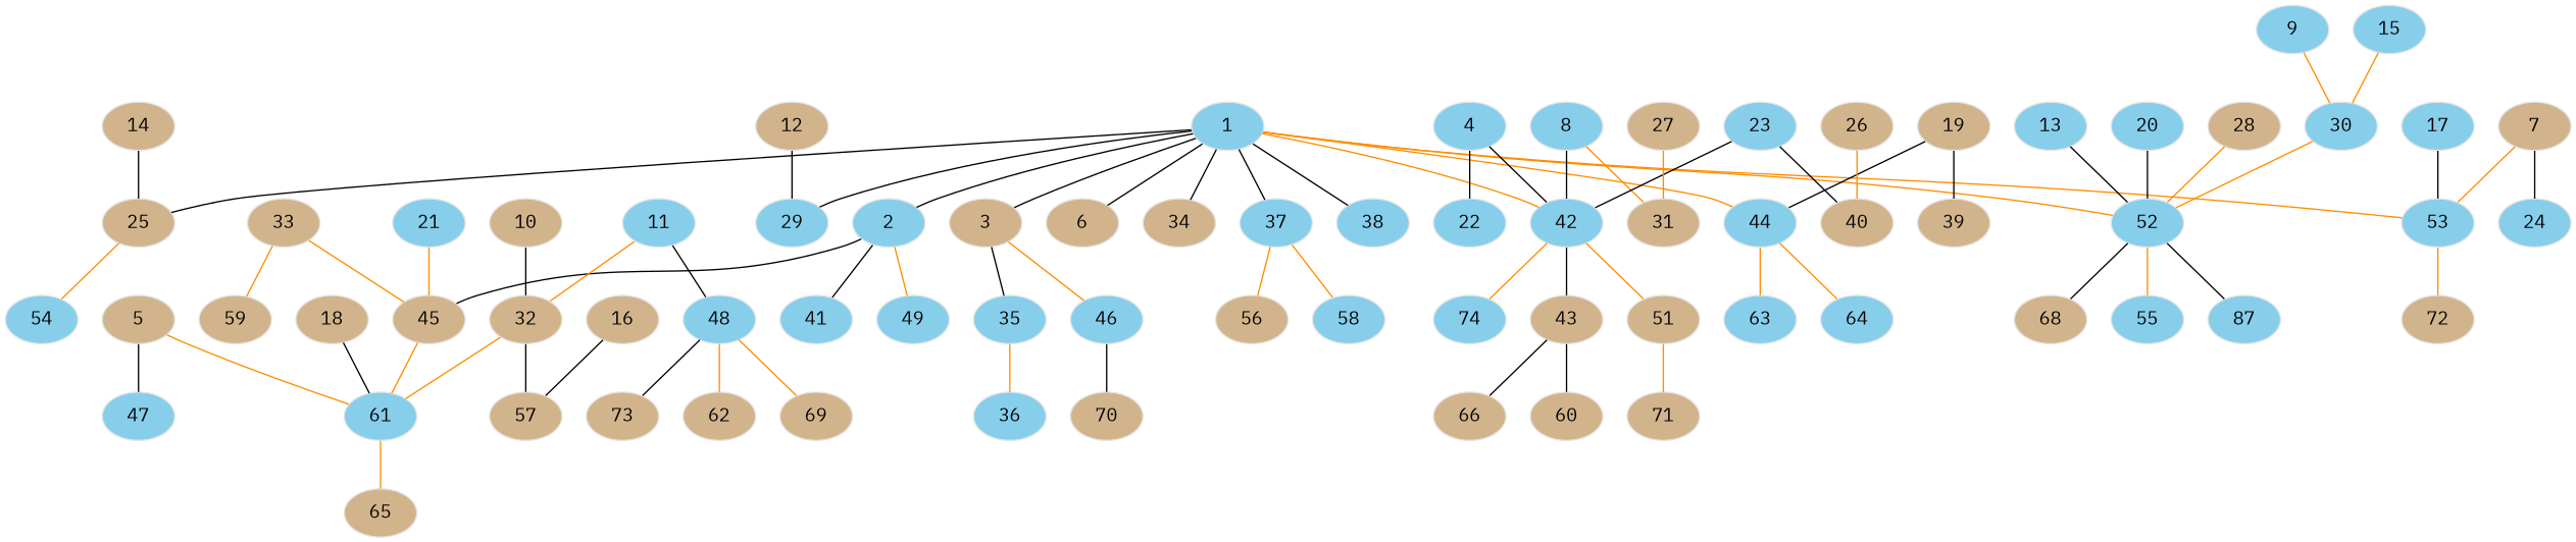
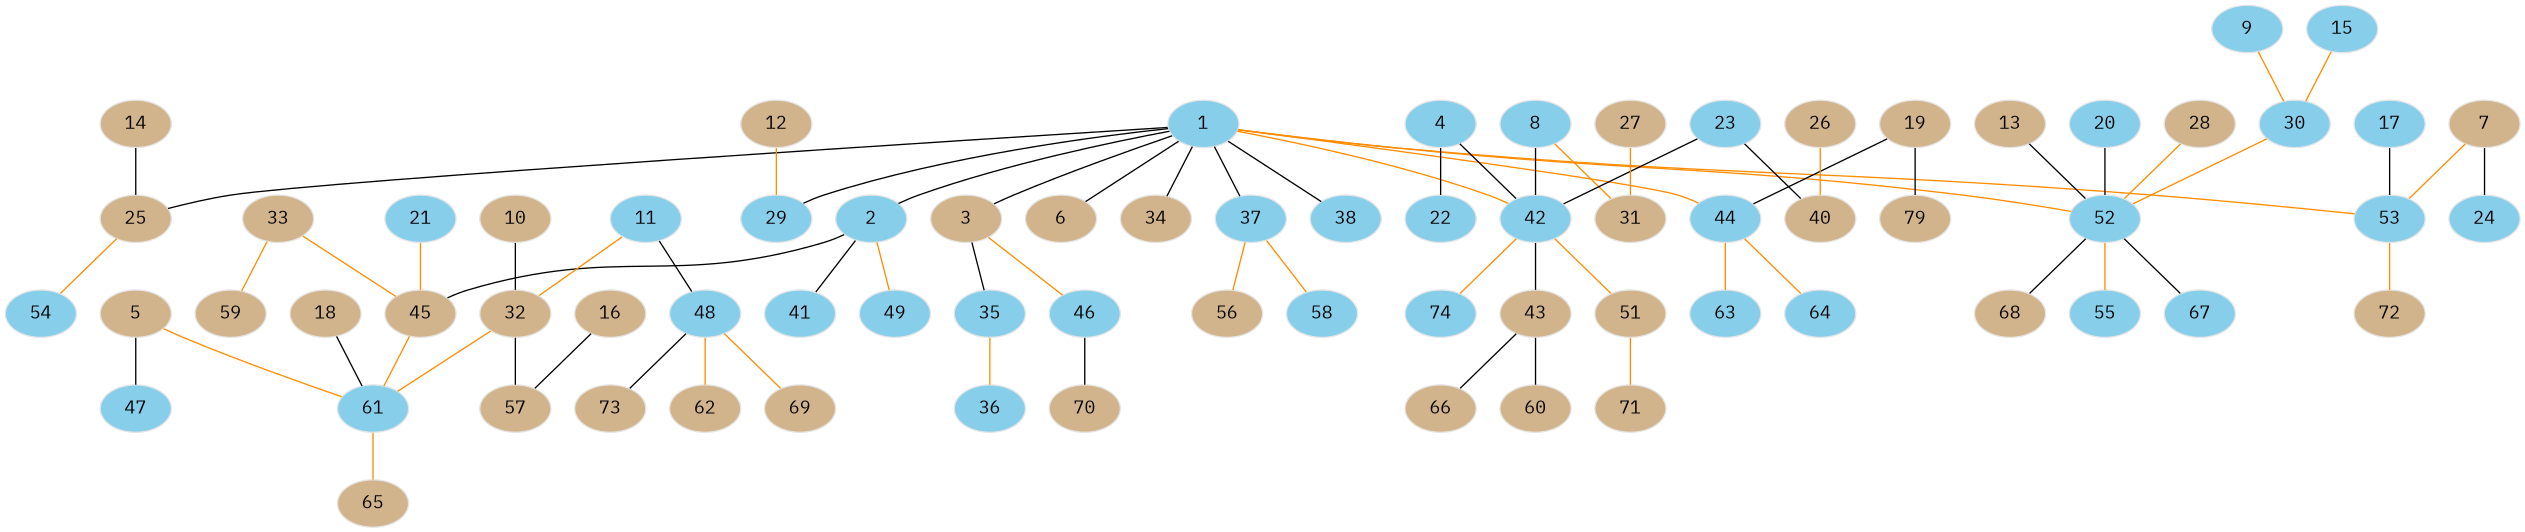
  graph {
    fontname="IBM Plex Mono"
    node [color=gray90 fillcolor=tan fontname="IBM Plex Mono" style=filled]
    edge [color=black fontname="IBM Plex Mono" weight=1.0]
    1 [fillcolor=skyblue]
    2 [fillcolor=skyblue]
    3
    6
    25
    29 [fillcolor=skyblue]
    34
    37 [fillcolor=skyblue]
    38 [fillcolor=skyblue]
    42 [fillcolor=skyblue]
    44 [fillcolor=skyblue]
    52 [fillcolor=skyblue]
    53 [fillcolor=skyblue]
    41 [fillcolor=skyblue]
    45
    49 [fillcolor=skyblue]
    35 [fillcolor=skyblue]
    46 [fillcolor=skyblue]
    54 [fillcolor=skyblue]
    56
    58 [fillcolor=skyblue]
    43
    51
    74 [fillcolor=skyblue]
    63 [fillcolor=skyblue]
    64 [fillcolor=skyblue]
    55 [fillcolor=skyblue]
-   67 [fillcolor=skyblue label=87]
+   67 [fillcolor=skyblue]
    68
    72
    61 [fillcolor=skyblue]
    36 [fillcolor=skyblue]
    70
    4 [fillcolor=skyblue]
    22 [fillcolor=skyblue]
    47 [fillcolor=skyblue]
    5
    65
    7
    24 [fillcolor=skyblue]
    8 [fillcolor=skyblue]
    31
    9 [fillcolor=skyblue]
    30 [fillcolor=skyblue]
    10
    32
    57
    11 [fillcolor=skyblue]
    48 [fillcolor=skyblue]
    62
    69
    73
    12
-   13 [fillcolor=skyblue]
+   13
    14
    15 [fillcolor=skyblue]
    16
    17 [fillcolor=skyblue]
    18
    19
-   39
+   39 [label=79]
    20 [fillcolor=skyblue]
    21 [fillcolor=skyblue]
    23 [fillcolor=skyblue]
    40
    26
    27
    28
    33
    59
    60
    66
    71
    1 -- 2
    1 -- 3
    1 -- 6
    1 -- 25
    1 -- 29
    1 -- 34
    1 -- 37
    1 -- 38
    1 -- 42 [color=darkorange]
    1 -- 44 [color=darkorange]
    1 -- 52 [color=darkorange]
    1 -- 53 [color=darkorange]
    2 -- 41
    2 -- 45
    2 -- 49 [color=darkorange]
    3 -- 35
    3 -- 46 [color=darkorange]
    25 -- 54 [color=darkorange]
    37 -- 56 [color=darkorange]
    37 -- 58 [color=darkorange]
    42 -- 43
    42 -- 51 [color=darkorange]
    42 -- 74 [color=darkorange]
    44 -- 63 [color=darkorange]
    44 -- 64 [color=darkorange]
    52 -- 55 [color=darkorange]
    52 -- 67
    52 -- 68
    53 -- 72 [color=darkorange]
    45 -- 61 [color=darkorange]
    35 -- 36 [color=darkorange]
    46 -- 70
    43 -- 60
    43 -- 66
    51 -- 71 [color=darkorange]
    61 -- 65 [color=darkorange]
    4 -- 42
    4 -- 22
    5 -- 61 [color=darkorange]
    5 -- 47
    7 -- 53 [color=darkorange]
    7 -- 24
    8 -- 42
    8 -- 31 [color=darkorange]
    9 -- 30 [color=darkorange]
    30 -- 52 [color=darkorange]
    10 -- 32
    32 -- 61 [color=darkorange]
    32 -- 57
    11 -- 32 [color=darkorange]
    11 -- 48
    48 -- 62 [color=darkorange]
    48 -- 69 [color=darkorange]
    48 -- 73
-   12 -- 29
+   12 -- 29 [color=darkorange]
    13 -- 52
    14 -- 25
    15 -- 30 [color=darkorange]
    16 -- 57
    17 -- 53
    18 -- 61
    19 -- 44
    19 -- 39
    20 -- 52
    21 -- 45 [color=darkorange]
    23 -- 42
    23 -- 40
    26 -- 40 [color=darkorange]
    27 -- 31 [color=darkorange]
    28 -- 52 [color=darkorange]
    33 -- 45 [color=darkorange]
    33 -- 59 [color=darkorange]
  }
